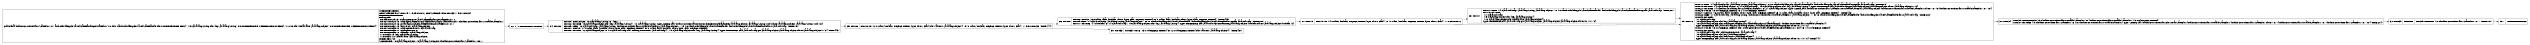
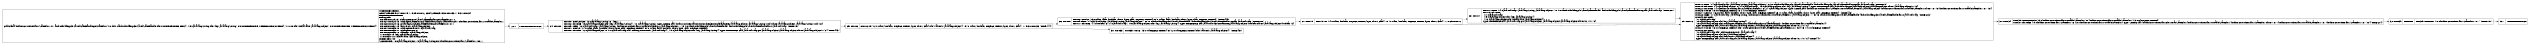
  digraph {
    rankdir=LR
    node [shape=record]
-   n1 [label="{22\:\ ?|MTH_ENTER_METHOD\l}"]
+   n1 [label="{22\:\ ?|MTH_ENTER_BLOCK\l}"]
    n2 [label="{24\:\ 0x0000|0x0000: CONST_STR  (r0 I:java.lang.String) =  \"key\" \l0x0002: INVOKE  (r9 I:java.lang.Object A[D('key' java.lang.String)]), (r0 I:java.lang.String) type: STATIC call: kotlin.jvm.internal.Intrinsics.checkNotNullParameter(java.lang.Object, java.lang.String):void A[MD:(java.lang.Object, java.lang.String):void (m)]\l0x0005: IGET  (r0 I:java.util.Map\<java.lang.String, kotlinx.coroutines.flow.MutableStateFlow\<java.lang.Object\>\>) = (r8 I:androidx.lifecycle.SavedStateHandle) androidx.lifecycle.SavedStateHandle.flows java.util.Map  (LINE:197)\l0x0007: CONST  (r1 I:??[int, float, boolean, short, byte, char, OBJECT, ARRAY]) = (0 ??[int, float, boolean, short, byte, char, OBJECT, ARRAY]) \l0x0008: INVOKE  (r2 I:java.lang.Object) = (r0 I:java.util.Map A[D('$this$getOrPut$iv' java.util.Map)]), (r9 I:java.lang.Object A[D('key' java.lang.String)]) type: INTERFACE call: java.util.Map.get(java.lang.Object):java.lang.Object A[MD:(java.lang.Object):V (c)] (LINE:443)\l}"]
    n3 [label="{25\:\ 0x000c|0x000c: IF  (r2 I:??[int, boolean, OBJECT, ARRAY, byte, short, char] A[D('value$iv' java.lang.Object)]) != (0 ??[int, boolean, OBJECT, ARRAY, byte, short, char])  \-\> B:30:0x0033  (LINE:444)\l}"]
    n4 [label="{26\:\ 0x000e|0x000e: CONST  (r3 I:??[int, float, boolean, short, byte, char, OBJECT, ARRAY]) = (0 ??[int, float, boolean, short, byte, char, OBJECT, ARRAY])  (LINE:445)\l0x000f: IGET  (r4 I:java.util.Map\<java.lang.String, java.lang.Object\>) = (r8 I:androidx.lifecycle.SavedStateHandle) androidx.lifecycle.SavedStateHandle.regular java.util.Map  (LINE:200)\l0x0011: INVOKE  (r4 I:boolean) = (r4 I:java.util.Map), (r9 I:java.lang.Object A[D('key' java.lang.String)]) type: INTERFACE call: java.util.Map.containsKey(java.lang.Object):boolean A[MD:(java.lang.Object):boolean (c)]\l}"]
    n5 [label="{30\:\ 0x0033|0x0033: MOVE  (r3 I:??[OBJECT, ARRAY]) = (r2 I:??[OBJECT, ARRAY] A[D('value$iv' java.lang.Object)])  (LINE:450)\l}"]
    n6 [label="{27\:\ 0x0015|0x0015: IF  (r4 I:??[int, boolean, OBJECT, ARRAY, byte, short, char]) != (0 ??[int, boolean, OBJECT, ARRAY, byte, short, char])  \-\> B:29:0x001c \l}"]
    n7 [label="{28\:\ 0x0017|0x0017: IGET  (r4 I:java.util.Map\<java.lang.String, java.lang.Object\>) = (r8 I:androidx.lifecycle.SavedStateHandle) androidx.lifecycle.SavedStateHandle.regular java.util.Map  (LINE:201)\l0x0019: INVOKE  \l  (r7 I:java.util.Map)\l  (r9 I:java.lang.Object A[D('key' java.lang.String)])\l  (r10 I:java.lang.Object A[D('initialValue' java.lang.Object)])\l type: INTERFACE call: java.util.Map.put(java.lang.Object, java.lang.Object):java.lang.Object A[MD:(K, V):V (c)]\l}"]
    n8 [label="{29\:\ 0x001c|0x001c: IGET  (r4 I:java.util.Map\<java.lang.String, java.lang.Object\>) = (r8 I:androidx.lifecycle.SavedStateHandle) androidx.lifecycle.SavedStateHandle.regular java.util.Map  (LINE:203)\l0x001e: INVOKE  (r4 I:java.lang.Object) = (r4 I:java.util.Map), (r9 I:java.lang.Object A[D('key' java.lang.String)]) type: INTERFACE call: java.util.Map.get(java.lang.Object):java.lang.Object A[MD:(java.lang.Object):V (c)]\l0x0022: INVOKE  (r4 I:kotlinx.coroutines.flow.MutableStateFlow) = (r4 I:java.lang.Object) type: STATIC call: kotlinx.coroutines.flow.StateFlowKt.MutableStateFlow(java.lang.Object):kotlinx.coroutines.flow.MutableStateFlow A[MD:\<T\>:(T):kotlinx.coroutines.flow.MutableStateFlow\<T\> (m)]\l0x0026: MOVE  (r5 I:??[OBJECT, ARRAY]) = (r4 I:??[OBJECT, ARRAY]) \l0x0027: CONST  (r6 I:??[int, float, boolean, short, byte, char, OBJECT, ARRAY]) = (0 ??[int, float, boolean, short, byte, char, OBJECT, ARRAY])  (LINE:446)\l0x0028: IGET  (r7 I:java.util.Map\<java.lang.String, kotlinx.coroutines.flow.MutableStateFlow\<java.lang.Object\>\>) = (r8 I:androidx.lifecycle.SavedStateHandle) androidx.lifecycle.SavedStateHandle.flows java.util.Map  (LINE:203)\l0x002a: INVOKE  \l  (r7 I:java.util.Map)\l  (r9 I:java.lang.Object A[D('key' java.lang.String)])\l  (r5 I:java.lang.Object A[D('$this$getStateFlow_u24lambda_u2d2_u24lambda_u2d1' kotlinx.coroutines.flow.MutableStateFlow)])\l type: INTERFACE call: java.util.Map.put(java.lang.Object, java.lang.Object):java.lang.Object A[MD:(K, V):V (c)]\l0x002d: MOVE  (r3 I:??[OBJECT, ARRAY] A[D('$i$a$\-getOrPut\-SavedStateHandle$getStateFlow$1' int)]) = (r4 I:??[OBJECT, ARRAY]) \l0x002e: INVOKE  \l  (r0 I:java.util.Map A[D('$this$getOrPut$iv' java.util.Map)])\l  (r9 I:java.lang.Object A[D('key' java.lang.String)])\l  (r3 I:java.lang.Object A[D('answer$iv' java.lang.Object)])\l type: INTERFACE call: java.util.Map.put(java.lang.Object, java.lang.Object):java.lang.Object A[MD:(K, V):V (c)] (LINE:447)\l}"]
    n9 [label="{31\:\ 0x0034|0x0035: CHECK_CAST (r3 I:kotlinx.coroutines.flow.MutableStateFlow) = (kotlinx.coroutines.flow.MutableStateFlow) (r3 I:??[OBJECT, ARRAY]) \l0x0037: INVOKE  (r0 I:kotlinx.coroutines.flow.StateFlow) = (r3 I:kotlinx.coroutines.flow.MutableStateFlow) type: STATIC call: kotlinx.coroutines.flow.FlowKt.asStateFlow(kotlinx.coroutines.flow.MutableStateFlow):kotlinx.coroutines.flow.StateFlow A[MD:\<T\>:(kotlinx.coroutines.flow.MutableStateFlow\<T\>):kotlinx.coroutines.flow.StateFlow\<T\> (m)] (LINE:204)\l}"]
    n10 [label="{32\:\ 0x003b|RETURN\l|0x003b: RETURN  (r0 I:kotlinx.coroutines.flow.StateFlow\<T\>)  (LINE:197)\l}"]
    n11 [label="{23\:\ ?|MTH_EXIT_BLOCK\l}"]
    n12 [label="{public final kotlinx.coroutines.flow.StateFlow\<T\> androidx.lifecycle.SavedStateHandle.getStateFlow((r8 'this' I:androidx.lifecycle.SavedStateHandle A[IMMUTABLE_TYPE, THIS]), (r9 I:java.lang.String A[D('key' java.lang.String), IMMUTABLE_TYPE, METHOD_ARGUMENT]), (r10 I:T A[D('initialValue' java.lang.Object), IMMUTABLE_TYPE, METHOD_ARGUMENT]))  | USE_LINES_HINTS\lCROSS_EDGE: B:27:0x0015 \-\> B:29:0x001c, CROSS_EDGE: B:30:0x0033 \-\> B:31:0x0034\lINLINE_NOT_NEEDED\lDebug Info:\l  0x000f\-0x002d: r3 '$i$a$\-getOrPut\-SavedStateHandle$getStateFlow$1' I\l  0x0027\-0x002d: r5 '$this$getStateFlow_u24lambda_u2d2_u24lambda_u2d1' Lkotlinx\/coroutines\/flow\/MutableStateFlow;\l  0x0028\-0x002d: r6 '$i$a$\-apply\-SavedStateHandle$getStateFlow$1$1' I\l  0x002e\-0x0032: r3 'answer$iv' Ljava\/lang\/Object;\l  0x0007\-0x0035: r0 '$this$getOrPut$iv' Ljava\/util\/Map;\l  0x0008\-0x0035: r1 '$i$f$getOrPut' I\l  0x000c\-0x0035: r2 'value$iv' Ljava\/lang\/Object;\l  \-1 \-0x003b: r9 'key' Ljava\/lang\/String;\l  \-1 \-0x003b: r10 'initialValue' Ljava\/lang\/Object;\lTYPE_VARS: [T]\lSIGNATURE: \<T:Ljava\/lang\/Object;\>(Ljava\/lang\/String;TT;)Lkotlinx\/coroutines\/flow\/StateFlow\<TT;\>;\l}"]
    n1 -> n2
    n2 -> n3
    n3 -> n4 [style=dashed]
    n3 -> n5
    n4 -> n6
    n6 -> n7 [style=dashed]
    n6 -> n8
    n7 -> n8
    n8 -> n9
    n9 -> n10
    n10 -> n11
    n12 -> n1
  }
